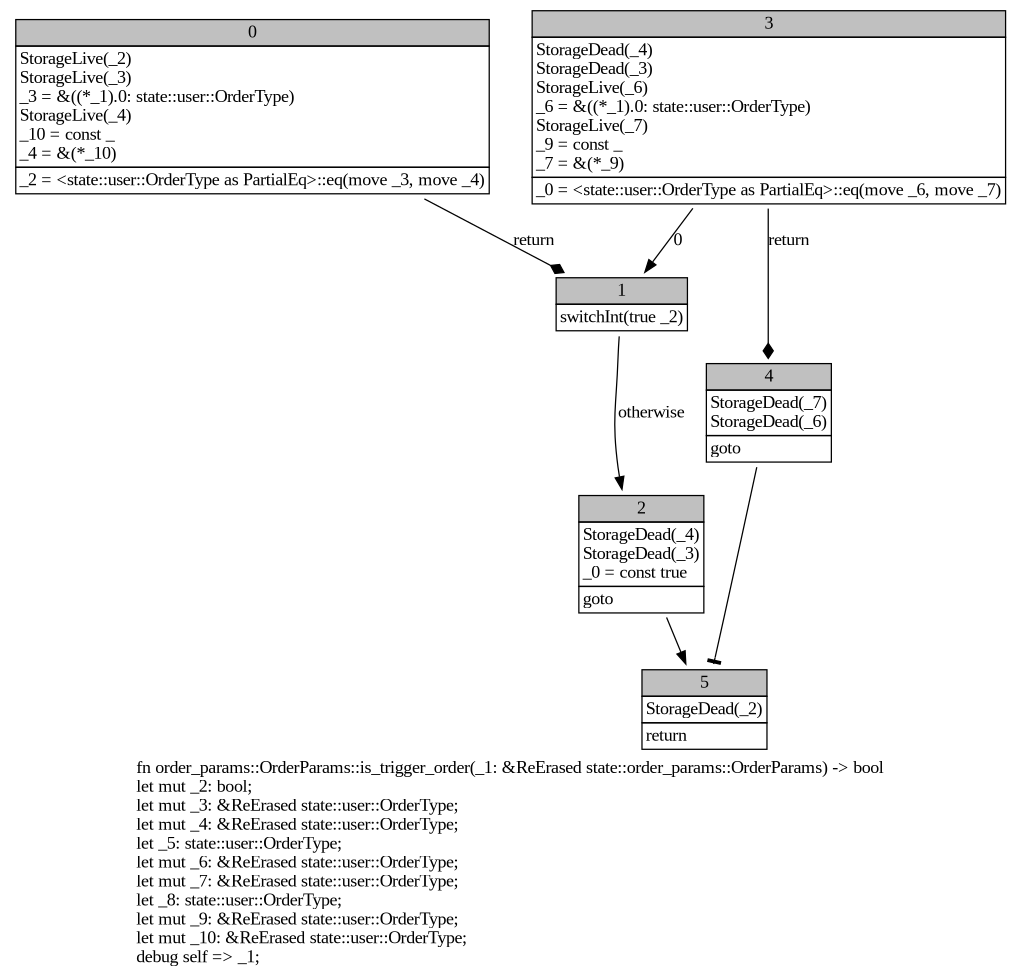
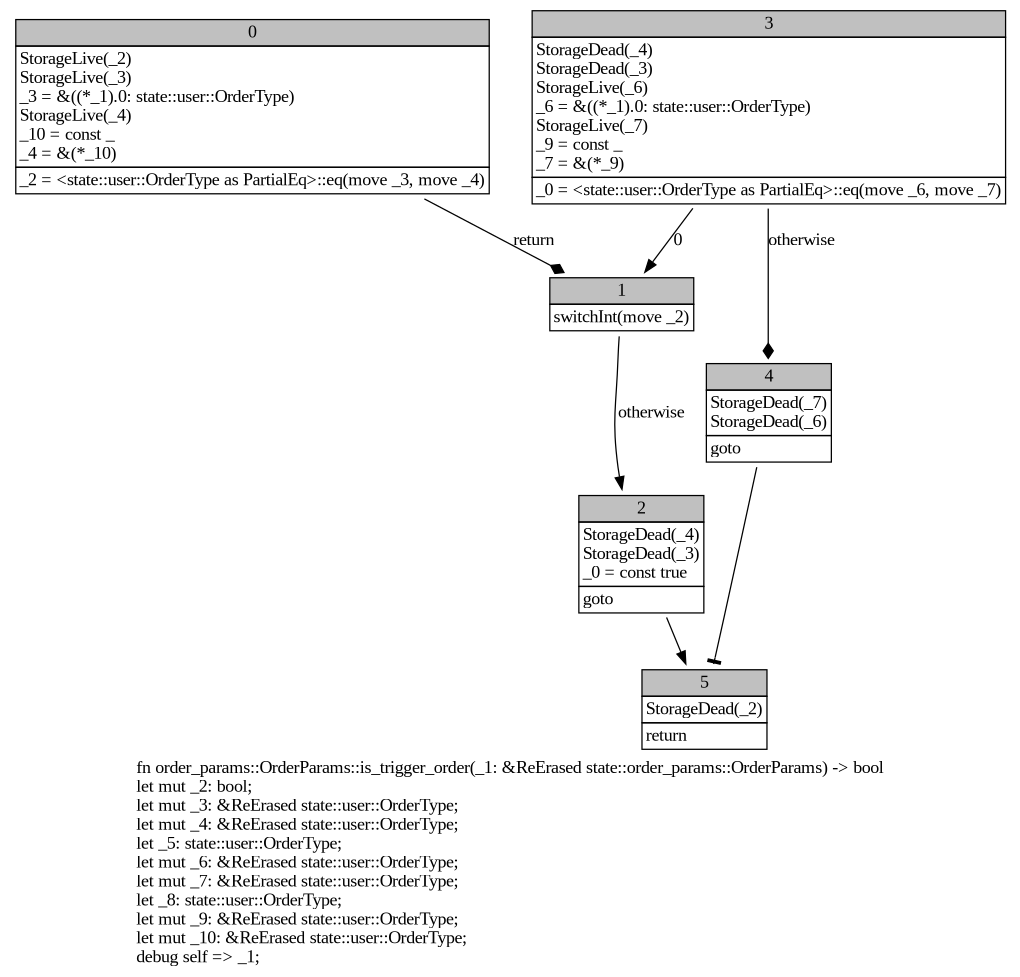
  digraph {
    fontname="Liberation Serif"
    label=<fn order_params::OrderParams::is_trigger_order(_1: &amp;ReErased state::order_params::OrderParams) -&gt; bool<br align="left"/>let mut _2: bool;<br align="left"/>let mut _3: &amp;ReErased state::user::OrderType;<br align="left"/>let mut _4: &amp;ReErased state::user::OrderType;<br align="left"/>let _5: state::user::OrderType;<br align="left"/>let mut _6: &amp;ReErased state::user::OrderType;<br align="left"/>let mut _7: &amp;ReErased state::user::OrderType;<br align="left"/>let _8: state::user::OrderType;<br align="left"/>let mut _9: &amp;ReErased state::user::OrderType;<br align="left"/>let mut _10: &amp;ReErased state::user::OrderType;<br align="left"/>debug self =&gt; _1;<br align="left"/>>
    node [fontname="Liberation Serif" shape=none]
    edge [arrowhead=normal fontname="Liberation Serif"]
    n1 [label=<<table border="0" cellborder="1" cellspacing="0"><tr><td bgcolor="gray" align="center" colspan="1">0</td></tr><tr><td align="left" balign="left">StorageLive(_2)<br/>StorageLive(_3)<br/>_3 = &amp;((*_1).0: state::user::OrderType)<br/>StorageLive(_4)<br/>_10 = const _<br/>_4 = &amp;(*_10)<br/></td></tr><tr><td align="left">_2 = &lt;state::user::OrderType as PartialEq&gt;::eq(move _3, move _4)</td></tr></table>>]
-   n2 [label=<<table border="0" cellborder="1" cellspacing="0"><tr><td bgcolor="gray" align="center" colspan="1">1</td></tr><tr><td align="left">switchInt(true _2)</td></tr></table>>]
+   n2 [label=<<table border="0" cellborder="1" cellspacing="0"><tr><td bgcolor="gray" align="center" colspan="1">1</td></tr><tr><td align="left">switchInt(move _2)</td></tr></table>>]
    n3 [label=<<table border="0" cellborder="1" cellspacing="0"><tr><td bgcolor="gray" align="center" colspan="1">2</td></tr><tr><td align="left" balign="left">StorageDead(_4)<br/>StorageDead(_3)<br/>_0 = const true<br/></td></tr><tr><td align="left">goto</td></tr></table>>]
    n4 [label=<<table border="0" cellborder="1" cellspacing="0"><tr><td bgcolor="gray" align="center" colspan="1">5</td></tr><tr><td align="left" balign="left">StorageDead(_2)<br/></td></tr><tr><td align="left">return</td></tr></table>>]
    n5 [label=<<table border="0" cellborder="1" cellspacing="0"><tr><td bgcolor="gray" align="center" colspan="1">3</td></tr><tr><td align="left" balign="left">StorageDead(_4)<br/>StorageDead(_3)<br/>StorageLive(_6)<br/>_6 = &amp;((*_1).0: state::user::OrderType)<br/>StorageLive(_7)<br/>_9 = const _<br/>_7 = &amp;(*_9)<br/></td></tr><tr><td align="left">_0 = &lt;state::user::OrderType as PartialEq&gt;::eq(move _6, move _7)</td></tr></table>>]
    n6 [label=<<table border="0" cellborder="1" cellspacing="0"><tr><td bgcolor="gray" align="center" colspan="1">4</td></tr><tr><td align="left" balign="left">StorageDead(_7)<br/>StorageDead(_6)<br/></td></tr><tr><td align="left">goto</td></tr></table>>]
    n1 -> n2 [arrowhead=diamond label=return]
    n2 -> n3 [label=otherwise]
    n3 -> n4
    n5 -> n2 [label=0]
-   n5 -> n6 [arrowhead=diamond label=return]
+   n5 -> n6 [arrowhead=diamond label=otherwise]
    n6 -> n4 [arrowhead=tee]
  }
